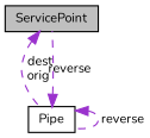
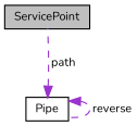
  digraph {
    fontname=Nunito
    node [color=black fontname=Nunito fontsize=10 shape=record style=filled]
    edge [color=darkorchid3 dir=back fontname=Nunito fontsize=10 labelfontname=Helvetica labelfontsize=10 style=dashed]
    n1 [fillcolor=grey75 fontcolor=black height=0.2 label=ServicePoint width=0.4]
    n2 [fillcolor=white height=0.2 label=Pipe width=0.4]
-   n1 -> n2 [label=" dest\norig"]
-   n2 -> n1 [label=" reverse"]
+   n2 -> n1 [label=" path"]
    n2 -> n2 [label=" reverse"]
  }
